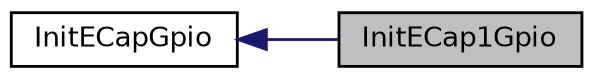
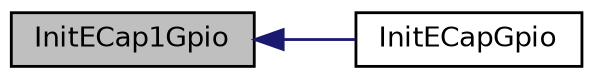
  digraph {
    rankdir=LR
    node [color=black fontname=Helvetica fontsize=10 shape=record style=filled]
    n1 [fillcolor=grey75 fontcolor=black height=0.2 label=InitECap1Gpio width=0.4]
    n2 [fillcolor=white height=0.2 label=InitECapGpio width=0.4]
-   n2 -> n1 [color=midnightblue dir=back fontname=Helvetica fontsize=10 labelfontname=Helvetica labelfontsize=10 style=solid]
+   n1 -> n2 [color=midnightblue dir=back fontname=Helvetica fontsize=10 labelfontname=Helvetica labelfontsize=10 style=solid]
  }
